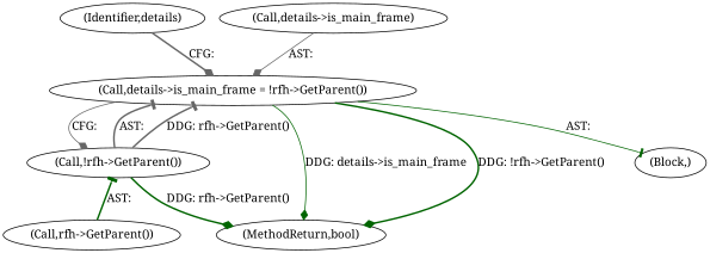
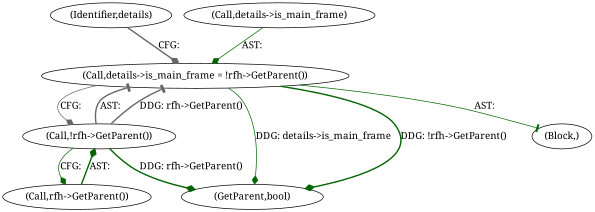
  digraph {
    fontname="Noto Serif"
    node [fontname="Noto Serif"]
    edge [arrowhead=diamond color=darkgreen fontname="Noto Serif" style=bold]
    n1 [label="(Call,details->is_main_frame = !rfh->GetParent())"]
    n2 [label="(Call,!rfh->GetParent())"]
-   n3 [label="(MethodReturn,bool)"]
+   n3 [label="(GetParent,bool)"]
    n4 [label="(Block,)"]
    n5 [label="(Call,rfh->GetParent())"]
    n6 [label="(Identifier,details)"]
    n7 [label="(Call,details->is_main_frame)"]
    n1 -> n2 [color=gray40 label="CFG: " style=solid]
    n1 -> n3 [label="DDG: details->is_main_frame" style=solid]
    n1 -> n3 [label="DDG: !rfh->GetParent()"]
    n1 -> n4 [arrowhead=tee label="AST: " style=solid]
    n2 -> n1 [arrowhead=tee color=gray40 label="AST: "]
    n2 -> n1 [arrowhead=tee color=gray40 label="DDG: rfh->GetParent()"]
    n2 -> n3 [label="DDG: rfh->GetParent()"]
-   n5 -> n2 [arrowhead=tee label="AST: "]
+   n2 -> n5 [label="CFG: " style=solid]
+   n5 -> n2 [label="AST: "]
    n6 -> n1 [color=gray40 label="CFG: "]
-   n7 -> n1 [color=gray40 label="AST: " style=solid]
+   n7 -> n1 [label="AST: " style=solid]
  }
